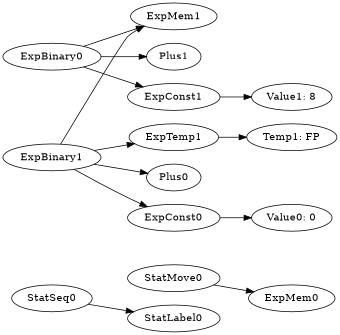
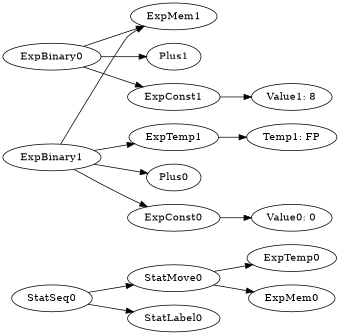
  digraph {
    ordering=out
    rankdir=LR
    StatMove0
+   ExpTemp0
    ExpMem0
    ExpBinary0
    ExpMem1
    Plus1
    ExpConst1
    "Value1: 8"
    ExpBinary1
    ExpTemp1
    Plus0
    ExpConst0
    StatSeq0
    StatLabel0
    "Temp1: FP"
    "Value0: 0"
+   StatMove0 -> ExpTemp0
    StatMove0 -> ExpMem0
    ExpBinary0 -> ExpMem1
    ExpBinary0 -> Plus1
    ExpBinary0 -> ExpConst1
    ExpConst1 -> "Value1: 8"
    ExpBinary1 -> ExpMem1
    ExpBinary1 -> ExpTemp1
    ExpBinary1 -> Plus0
    ExpBinary1 -> ExpConst0
    ExpTemp1 -> "Temp1: FP"
    ExpConst0 -> "Value0: 0"
+   StatSeq0 -> StatMove0
    StatSeq0 -> StatLabel0
  }
